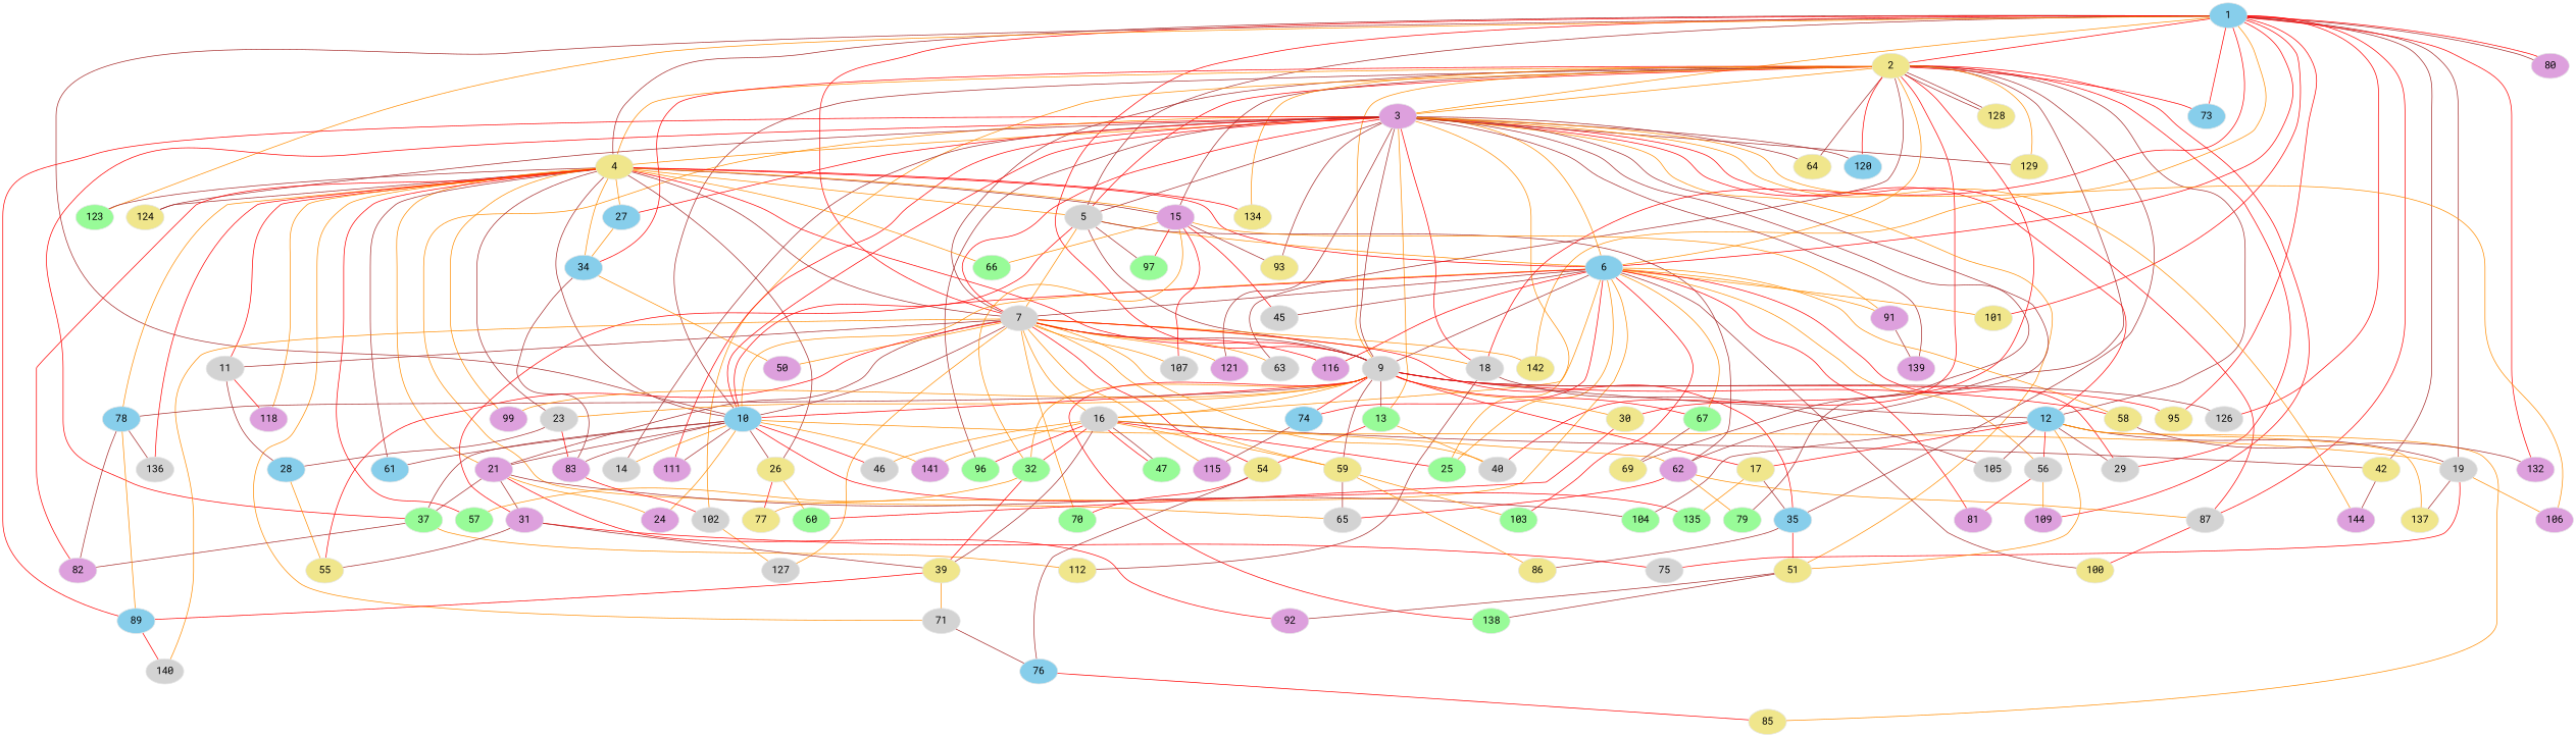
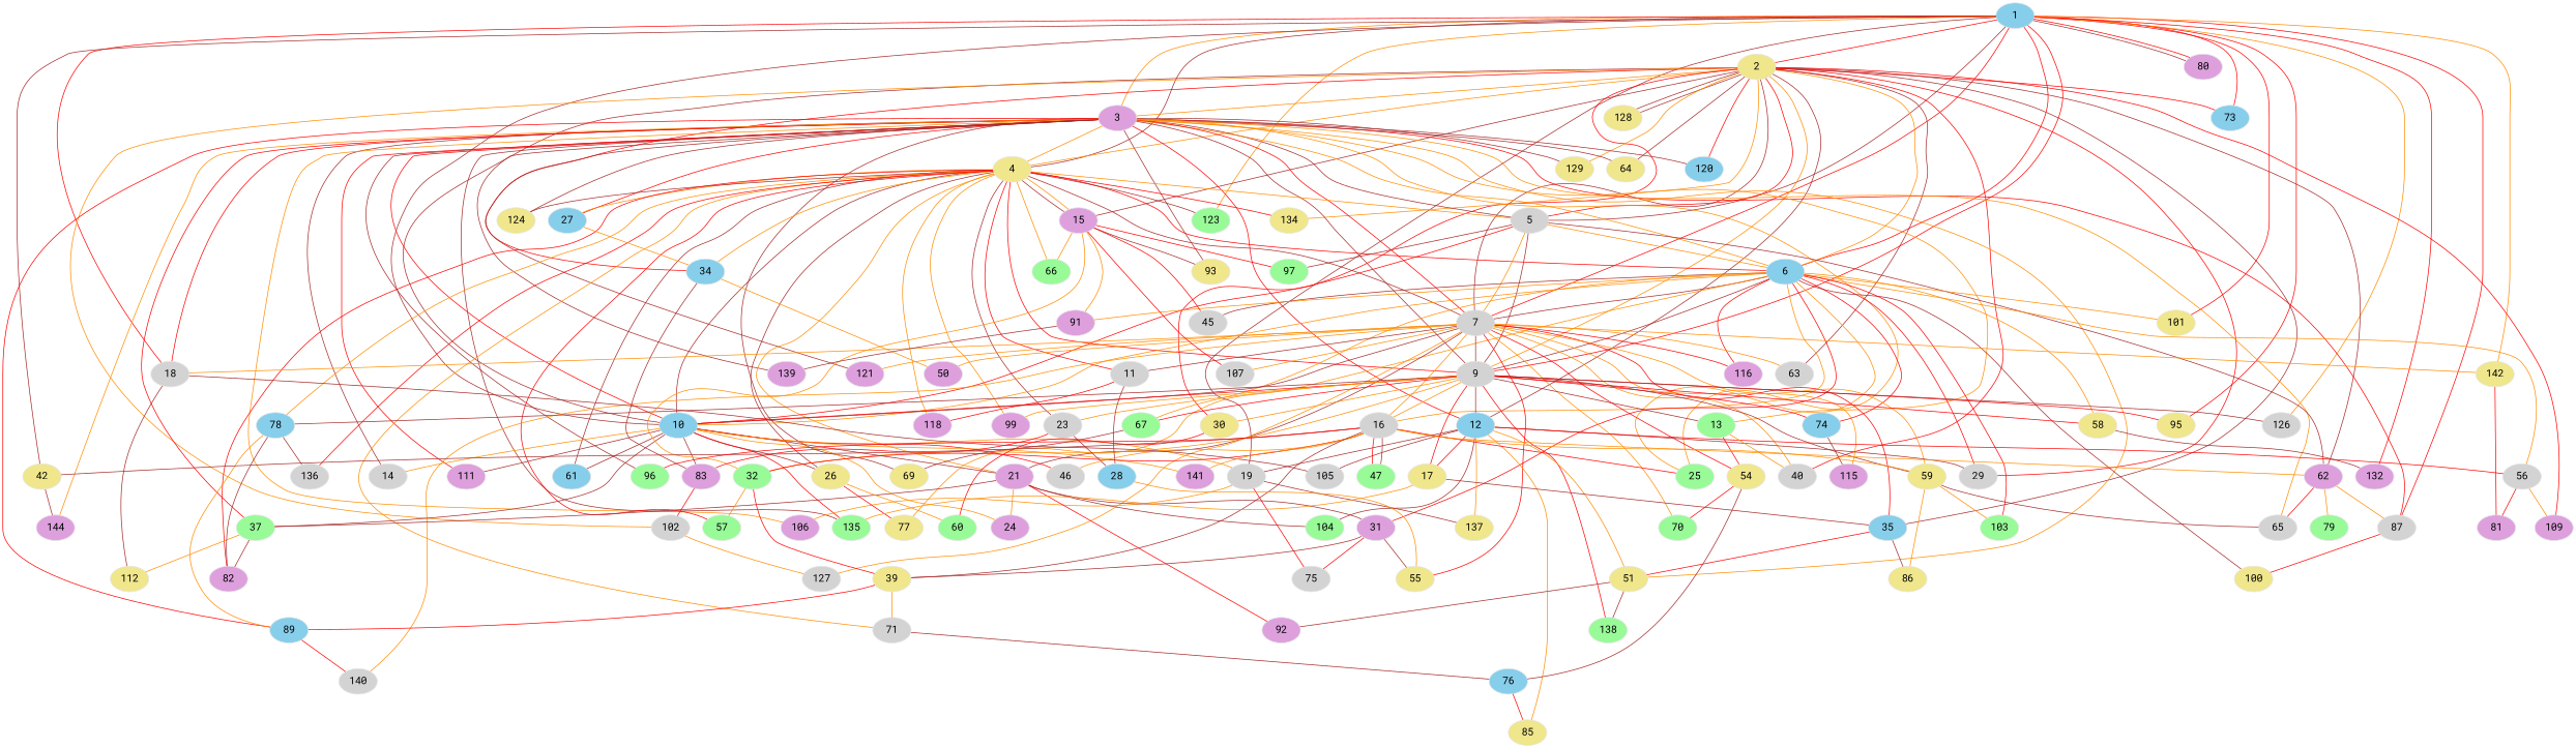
  graph {
    fontname="Roboto Mono"
    node [color=gray90 fillcolor=khaki fontname="Roboto Mono" style=filled]
    edge [color=brown fontname="Roboto Mono"]
    1 [fillcolor=skyblue super="+38"]
    2 [super="+98"]
    3 [fillcolor=plum super="+48"]
    4 [super="+8"]
    5 [fillcolor=lightgrey]
    6 [fillcolor=skyblue super="+49"]
    7 [fillcolor=lightgrey super="+68"]
    9 [fillcolor=lightgrey super="+33"]
    10 [fillcolor=skyblue super="+20"]
    18 [fillcolor=lightgrey super="+43"]
    19 [fillcolor=lightgrey super="+131"]
    42
    73 [fillcolor=skyblue]
    80 [fillcolor=plum]
    87 [fillcolor=lightgrey super="+90"]
    95
    101
    123 [fillcolor=palegreen]
    126 [fillcolor=lightgrey]
    132 [fillcolor=plum]
    142
    12 [fillcolor=skyblue super="+52"]
    15 [fillcolor=plum super="+22"]
    29 [fillcolor=lightgrey super="+84"]
    30
    34 [fillcolor=skyblue super="+113"]
    35 [fillcolor=skyblue]
    40 [fillcolor=lightgrey]
    62 [fillcolor=plum super="+133"]
    63 [fillcolor=lightgrey]
    64
    102 [fillcolor=lightgrey]
    109 [fillcolor=plum]
    120 [fillcolor=skyblue]
    128
    129
    134
    13 [fillcolor=palegreen super="+72"]
    14 [fillcolor=lightgrey]
    25 [fillcolor=palegreen super="+143"]
    27 [fillcolor=skyblue]
    37 [fillcolor=palegreen super="+44"]
    51 [super="+53"]
    65 [fillcolor=lightgrey super="+130"]
    69
    79 [fillcolor=palegreen]
    89 [fillcolor=skyblue super="+125"]
    93
    96 [fillcolor=palegreen]
    106 [fillcolor=plum]
    111 [fillcolor=plum]
    121 [fillcolor=plum]
    124
    139 [fillcolor=plum]
    144 [fillcolor=plum]
    11 [fillcolor=lightgrey]
    21 [fillcolor=plum super="+36"]
    23 [fillcolor=lightgrey]
    26
    57 [fillcolor=palegreen]
    61 [fillcolor=skyblue]
    66 [fillcolor=palegreen]
    71 [fillcolor=lightgrey]
    78 [fillcolor=skyblue]
    82 [fillcolor=plum super="+114"]
    99 [fillcolor=plum]
    118 [fillcolor=plum]
    136 [fillcolor=lightgrey]
    97 [fillcolor=palegreen]
    16 [fillcolor=lightgrey super="+122"]
    31 [fillcolor=plum]
    45 [fillcolor=lightgrey]
    56 [fillcolor=lightgrey]
    58
    67 [fillcolor=palegreen]
    74 [fillcolor=skyblue]
    77
    81 [fillcolor=plum]
    91 [fillcolor=plum]
    100
    103 [fillcolor=palegreen]
    116 [fillcolor=plum]
    50 [fillcolor=plum]
    54
    55 [super="+88"]
    59 [super="+94"]
    70 [fillcolor=palegreen]
    107 [fillcolor=lightgrey]
    115 [fillcolor=plum]
    127 [fillcolor=lightgrey]
    140 [fillcolor=lightgrey]
    17
    32 [fillcolor=palegreen super="+108"]
    138 [fillcolor=palegreen]
    24 [fillcolor=plum]
    46 [fillcolor=lightgrey]
    83 [fillcolor=plum super="+110"]
    135 [fillcolor=palegreen]
    141 [fillcolor=plum]
    105 [fillcolor=lightgrey]
    112
    137
    75 [fillcolor=lightgrey]
    85
    104 [fillcolor=palegreen]
    60 [fillcolor=palegreen]
    86
    92 [fillcolor=plum]
    28 [fillcolor=skyblue]
    76 [fillcolor=skyblue]
    39 [super="+41"]
    47 [fillcolor=palegreen]
    1 -- 2 [color=red]
    1 -- 3 [color=darkorange weight=2]
    1 -- 4 [weight=2]
    1 -- 5
    1 -- 6 [color=red]
    1 -- 7 [color=red]
    1 -- 9 [color=red]
    1 -- 10 [weight=2]
    1 -- 18 [color=red]
    1 -- 19
    1 -- 42
    1 -- 73 [color=red]
    1 -- 80
    1 -- 80 [color=red]
    1 -- 87 [color=red]
    1 -- 95 [color=red]
    1 -- 101 [color=red]
    1 -- 123 [color=darkorange]
-   1 -- 126 [color=red]
+   1 -- 126 [color=darkorange]
    1 -- 132 [color=red]
    1 -- 142 [color=darkorange]
    2 -- 3 [color=darkorange]
    2 -- 4 [color=darkorange weight=2]
    2 -- 5 [color=red]
    2 -- 6 [color=darkorange]
    2 -- 7
    2 -- 9 [color=darkorange]
    2 -- 10
    2 -- 73 [color=red]
    2 -- 12 [weight=2]
    2 -- 15
    2 -- 29 [color=red]
    2 -- 30 [color=red]
    2 -- 34 [color=red]
    2 -- 35
    2 -- 40 [color=red]
    2 -- 62
    2 -- 63
    2 -- 64
    2 -- 102 [color=darkorange]
    2 -- 109 [color=red]
    2 -- 120 [color=red]
    2 -- 128
    2 -- 128
    2 -- 129 [color=darkorange]
    2 -- 134 [color=darkorange]
    3 -- 4 [color=darkorange weight=2]
    3 -- 5
    3 -- 6 [color=darkorange]
    3 -- 7 [color=red]
    3 -- 9 [weight=2]
    3 -- 10 [color=red]
    3 -- 18 [color=red]
    3 -- 87 [color=red]
    3 -- 12 [color=red]
    3 -- 64
    3 -- 120
    3 -- 129
    3 -- 13 [color=darkorange]
    3 -- 14
    3 -- 25 [color=darkorange]
    3 -- 27 [color=red]
    3 -- 37 [color=red]
    3 -- 51 [color=darkorange]
    3 -- 65 [color=darkorange]
    3 -- 69
-   3 -- 79
+   3 -- 135
    3 -- 89 [color=red]
    3 -- 93
    3 -- 96
    3 -- 106 [color=darkorange]
    3 -- 111 [color=red]
    3 -- 121
    3 -- 124
    3 -- 139
    3 -- 144 [color=darkorange]
    4 -- 5 [color=darkorange weight=2]
    4 -- 6 [color=red weight=2]
    4 -- 7 [weight=2]
    4 -- 9 [color=red weight=2]
    4 -- 10 [weight=2]
    4 -- 123
    4 -- 15
    4 -- 15 [color=darkorange]
    4 -- 34 [color=darkorange]
    4 -- 134 [color=red]
    4 -- 27 [color=darkorange]
    4 -- 124
    4 -- 11 [color=red]
    4 -- 21 [color=darkorange]
    4 -- 23
    4 -- 26
    4 -- 57 [color=red]
    4 -- 61
    4 -- 66 [color=darkorange]
    4 -- 71 [color=darkorange]
    4 -- 78 [color=darkorange]
    4 -- 82 [color=red]
    4 -- 99 [color=darkorange]
    4 -- 118 [color=darkorange]
    4 -- 136 [color=red]
    5 -- 6 [color=darkorange]
    5 -- 7 [color=darkorange]
    5 -- 9
    5 -- 10 [color=red]
    5 -- 62
    5 -- 97
    6 -- 7
    6 -- 9 [weight=2]
    6 -- 10 [color=darkorange]
    6 -- 101 [color=darkorange]
    6 -- 29 [color=red]
    6 -- 25 [color=darkorange]
    6 -- 16 [color=darkorange]
    6 -- 31 [color=red]
    6 -- 45
    6 -- 56 [color=darkorange]
    6 -- 58 [color=darkorange]
    6 -- 67 [color=darkorange]
    6 -- 74 [color=red]
    6 -- 77 [color=darkorange]
-   6 -- 81 [color=red]
+   142 -- 81 [color=red]
    6 -- 91 [color=darkorange]
    6 -- 100
    6 -- 103 [color=red]
    6 -- 116 [color=red]
    7 -- 9 [weight=2]
    7 -- 10
    7 -- 18 [color=darkorange]
    7 -- 142 [color=darkorange]
    7 -- 35 [color=red]
    7 -- 40 [color=darkorange]
    7 -- 63 [color=darkorange]
    7 -- 121 [color=darkorange]
    7 -- 11
    7 -- 21
    7 -- 16 [color=darkorange]
    7 -- 116 [color=red]
    7 -- 50 [color=darkorange]
    7 -- 54 [color=red]
    7 -- 55 [color=red]
    7 -- 59 [color=darkorange]
    7 -- 70 [color=darkorange]
    7 -- 107 [color=darkorange]
    7 -- 115 [color=darkorange]
    7 -- 127 [color=darkorange]
    7 -- 140 [color=darkorange]
    9 -- 10 [color=red]
    9 -- 95 [color=red]
    9 -- 126
    9 -- 12
    9 -- 30 [color=darkorange]
    9 -- 13
    9 -- 23 [color=darkorange]
    9 -- 78
    9 -- 99 [color=darkorange]
    9 -- 16 [color=darkorange]
    9 -- 58 [color=red]
    9 -- 67 [color=red]
    9 -- 74 [color=red]
    9 -- 59
    9 -- 17 [color=red]
    9 -- 32 [color=darkorange]
    9 -- 138 [color=red]
    10 -- 19 [color=darkorange]
    10 -- 14 [color=darkorange]
    10 -- 37
    10 -- 111
    10 -- 21
    10 -- 26
    10 -- 61
    10 -- 24 [color=darkorange]
    10 -- 46 [color=red]
    10 -- 83
    10 -- 135 [color=red]
    10 -- 141 [color=darkorange]
    18 -- 105
    18 -- 112
    19 -- 106 [color=darkorange]
    19 -- 137
    19 -- 75 [color=red]
    42 -- 144
    87 -- 100 [color=red]
    12 -- 19
    12 -- 29
    12 -- 51 [color=darkorange]
    12 -- 56 [color=red]
    12 -- 17 [color=red]
    12 -- 105
    12 -- 137 [color=darkorange]
    12 -- 85 [color=darkorange]
    12 -- 104
    15 -- 93
    15 -- 66 [color=darkorange]
    15 -- 97 [color=red]
    15 -- 45 [color=red]
    15 -- 91 [color=darkorange]
    15 -- 107 [color=red]
    15 -- 32 [color=darkorange]
    30 -- 60 [color=red]
    34 -- 50 [color=darkorange]
    34 -- 83
    35 -- 51 [color=red]
    35 -- 86
    62 -- 87 [color=darkorange]
    62 -- 65 [color=red]
    62 -- 79 [color=darkorange]
    102 -- 127 [color=darkorange]
    13 -- 40 [color=darkorange]
    13 -- 54 [color=red]
    27 -- 34 [color=darkorange]
    37 -- 82
    37 -- 112 [color=darkorange]
    51 -- 138
    51 -- 92
    89 -- 140 [color=red]
    11 -- 118 [color=red]
    11 -- 28
    21 -- 37
    21 -- 31
    21 -- 24 [color=darkorange]
    21 -- 104
    21 -- 92 [color=red]
    23 -- 83 [color=red]
    23 -- 28
    26 -- 77 [color=red]
    26 -- 60 [color=darkorange]
    71 -- 76
    78 -- 89 [color=darkorange]
    78 -- 82
    78 -- 136
    16 -- 42
    16 -- 62 [color=darkorange]
    16 -- 25 [color=red]
    16 -- 96 [color=red]
    16 -- 59 [color=darkorange]
    16 -- 32 [color=red]
    16 -- 46 [color=darkorange]
    16 -- 141 [color=darkorange]
    16 -- 39
    16 -- 47 [color=red]
    16 -- 47
    31 -- 55
    31 -- 75 [color=red]
    31 -- 39
    56 -- 109 [color=darkorange]
    56 -- 81 [color=red]
    58 -- 132
    67 -- 69
    74 -- 115
    91 -- 139
    54 -- 70 [color=red]
    54 -- 76
    59 -- 65
    59 -- 103 [color=darkorange]
    59 -- 86 [color=darkorange]
    17 -- 35
    17 -- 135 [color=darkorange]
    32 -- 57 [color=darkorange]
    32 -- 39 [color=red]
    83 -- 102 [color=red]
    28 -- 55 [color=darkorange]
    76 -- 85 [color=red]
    39 -- 89 [color=red]
    39 -- 71 [color=darkorange]
  }
